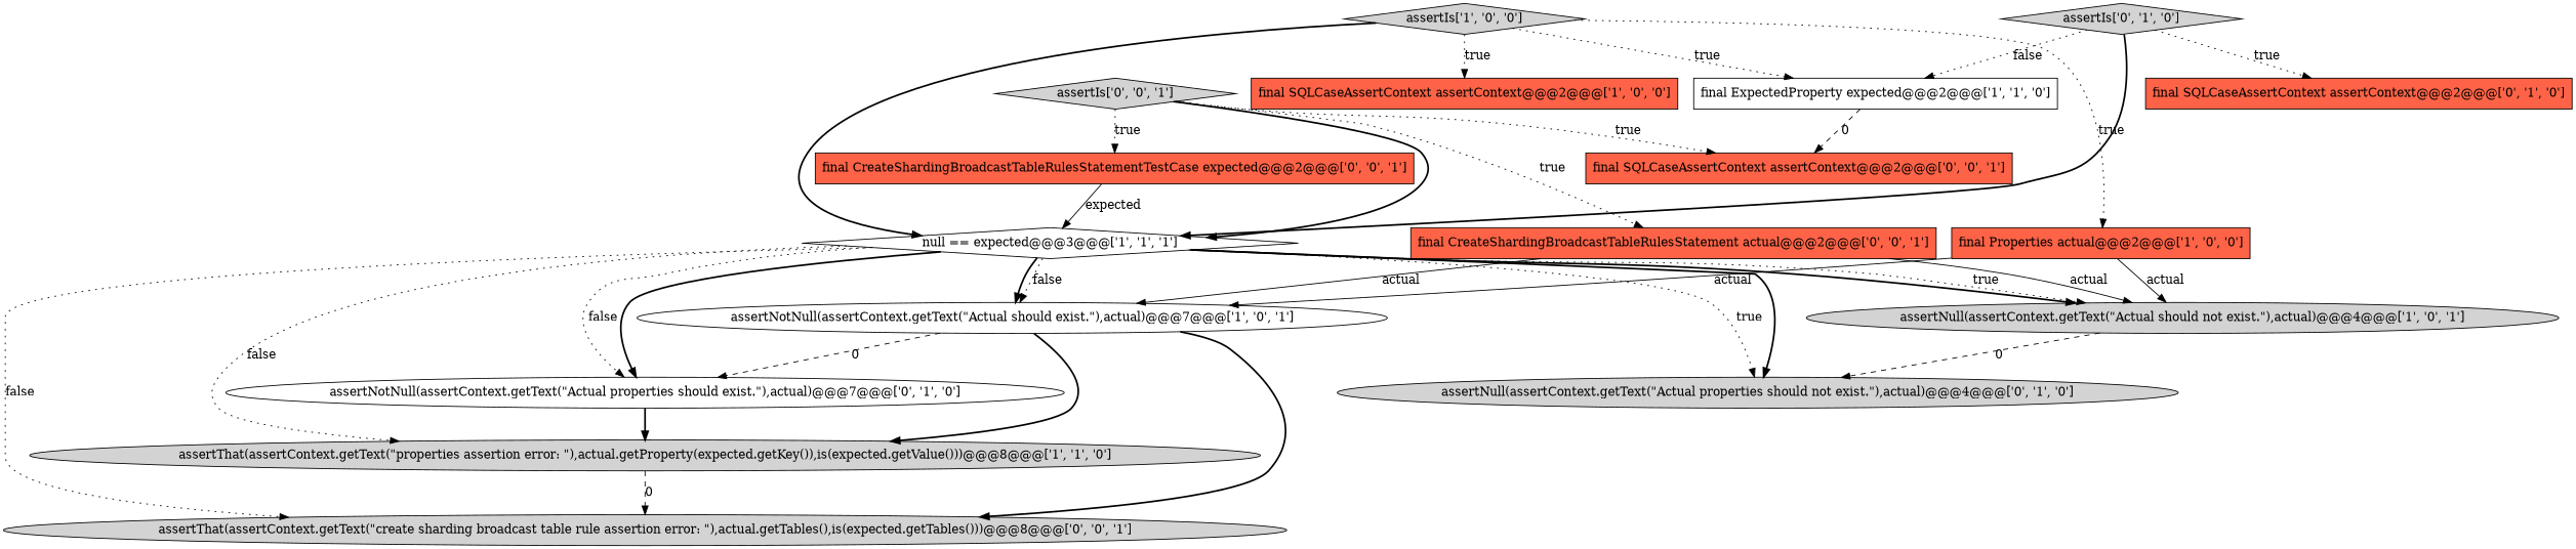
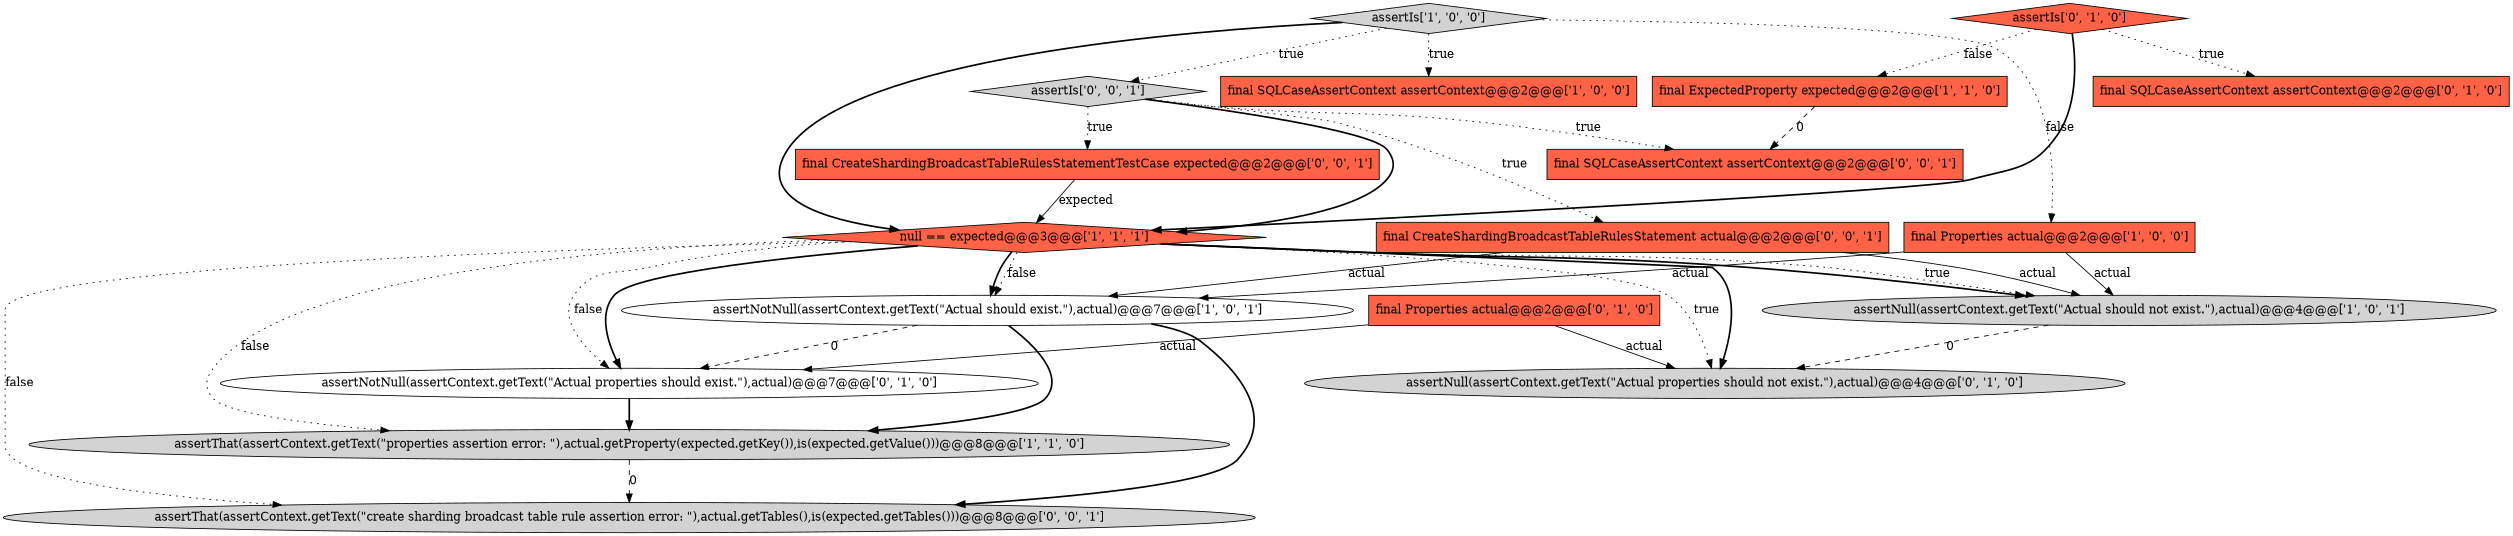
  digraph {
    node [fillcolor=tomato shape=box style=filled]
    edge [style=dotted]
    n1 [label="final SQLCaseAssertContext assertContext@@@2@@@['1', '0', '0']"]
    n2 [label="final CreateShardingBroadcastTableRulesStatement actual@@@2@@@['0', '0', '1']"]
    n3 [fillcolor=white label="assertNotNull(assertContext.getText(\"Actual should exist.\"),actual)@@@7@@@['1', '0', '1']" shape=ellipse]
    n4 [fillcolor=lightgray label="assertNull(assertContext.getText(\"Actual should not exist.\"),actual)@@@4@@@['1', '0', '1']" shape=ellipse]
    n5 [fillcolor=lightgray label="assertThat(assertContext.getText(\"create sharding broadcast table rule assertion error: \"),actual.getTables(),is(expected.getTables()))@@@8@@@['0', '0', '1']" shape=ellipse]
    n6 [fillcolor=lightgray label="assertThat(assertContext.getText(\"properties assertion error: \"),actual.getProperty(expected.getKey()),is(expected.getValue()))@@@8@@@['1', '1', '0']" shape=ellipse]
    n7 [fillcolor=white label="assertNotNull(assertContext.getText(\"Actual properties should exist.\"),actual)@@@7@@@['0', '1', '0']" shape=ellipse]
    n8 [fillcolor=lightgray label="assertNull(assertContext.getText(\"Actual properties should not exist.\"),actual)@@@4@@@['0', '1', '0']" shape=ellipse]
    n9 [label="final SQLCaseAssertContext assertContext@@@2@@@['0', '1', '0']"]
-   n10 [fillcolor=lightgray label="assertIs['0', '1', '0']" shape=diamond]
-   n11 [fillcolor=white label="null == expected@@@3@@@['1', '1', '1']" shape=diamond]
-   n12 [fillcolor=white label="final ExpectedProperty expected@@@2@@@['1', '1', '0']"]
+   n10 [label="assertIs['0', '1', '0']" shape=diamond]
+   n11 [label="null == expected@@@3@@@['1', '1', '1']" shape=diamond]
+   n12 [label="final ExpectedProperty expected@@@2@@@['1', '1', '0']"]
    n13 [label="final SQLCaseAssertContext assertContext@@@2@@@['0', '0', '1']"]
+   n14 [label="final Properties actual@@@2@@@['0', '1', '0']"]
    n15 [fillcolor=lightgray label="assertIs['1', '0', '0']" shape=diamond]
    n16 [label="final Properties actual@@@2@@@['1', '0', '0']"]
    n17 [fillcolor=lightgray label="assertIs['0', '0', '1']" shape=diamond]
    n18 [label="final CreateShardingBroadcastTableRulesStatementTestCase expected@@@2@@@['0', '0', '1']"]
    n2 -> n3 [label=actual style=solid]
    n2 -> n4 [label=actual style=solid]
    n3 -> n5 [style=bold]
    n3 -> n6 [style=bold]
    n3 -> n7 [label=0 style=dashed]
    n4 -> n8 [label=0 style=dashed]
    n6 -> n5 [label=0 style=dashed]
    n7 -> n6 [style=bold]
    n10 -> n9 [label=true]
    n10 -> n11 [style=bold]
    n10 -> n12 [label=false]
    n11 -> n3 [label=false]
    n11 -> n3 [style=bold]
    n11 -> n4 [style=bold]
    n11 -> n4 [label=true]
    n11 -> n5 [label=false]
    n11 -> n6 [label=false]
    n11 -> n7 [style=bold]
    n11 -> n7 [label=false]
    n11 -> n8 [label=true]
    n11 -> n8 [style=bold]
    n12 -> n13 [label=0 style=dashed]
+   n14 -> n7 [label=actual style=solid]
+   n14 -> n8 [label=actual style=solid]
    n15 -> n1 [label=true]
    n15 -> n11 [style=bold]
-   n15 -> n12 [label=true]
-   n15 -> n16 [label=true]
+   n15 -> n17 [label=true]
+   n15 -> n16 [label=false]
    n16 -> n3 [label=actual style=solid]
    n16 -> n4 [label=actual style=solid]
    n17 -> n2 [label=true]
    n17 -> n11 [style=bold]
    n17 -> n13 [label=true]
    n17 -> n18 [label=true]
    n18 -> n11 [label=expected style=solid]
  }
